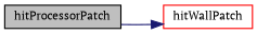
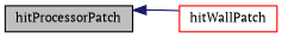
  digraph {
    rankdir=LR
    fontname="PT Serif"
    node [fontname="PT Serif" fontsize=10 shape=record]
    n1 [color=black fillcolor=grey75 fontcolor=black height=0.2 label=hitProcessorPatch style=filled width=0.4]
    n2 [color=red height=0.2 label=hitWallPatch width=0.4]
-   n1 -> n2 [color=midnightblue fontname="PT Serif" fontsize=10 labelfontname=Helvetica labelfontsize=10 style=solid]
+   n2 -> n1 [color=midnightblue fontname="PT Serif" fontsize=10 labelfontname=Helvetica labelfontsize=10 style=solid]
  }
